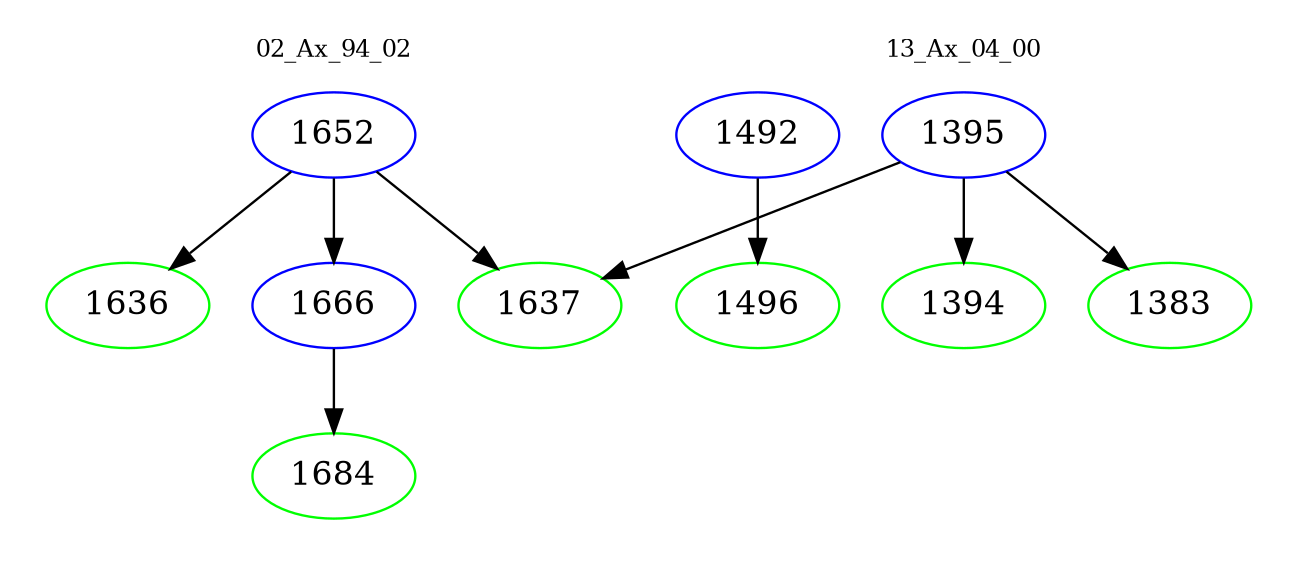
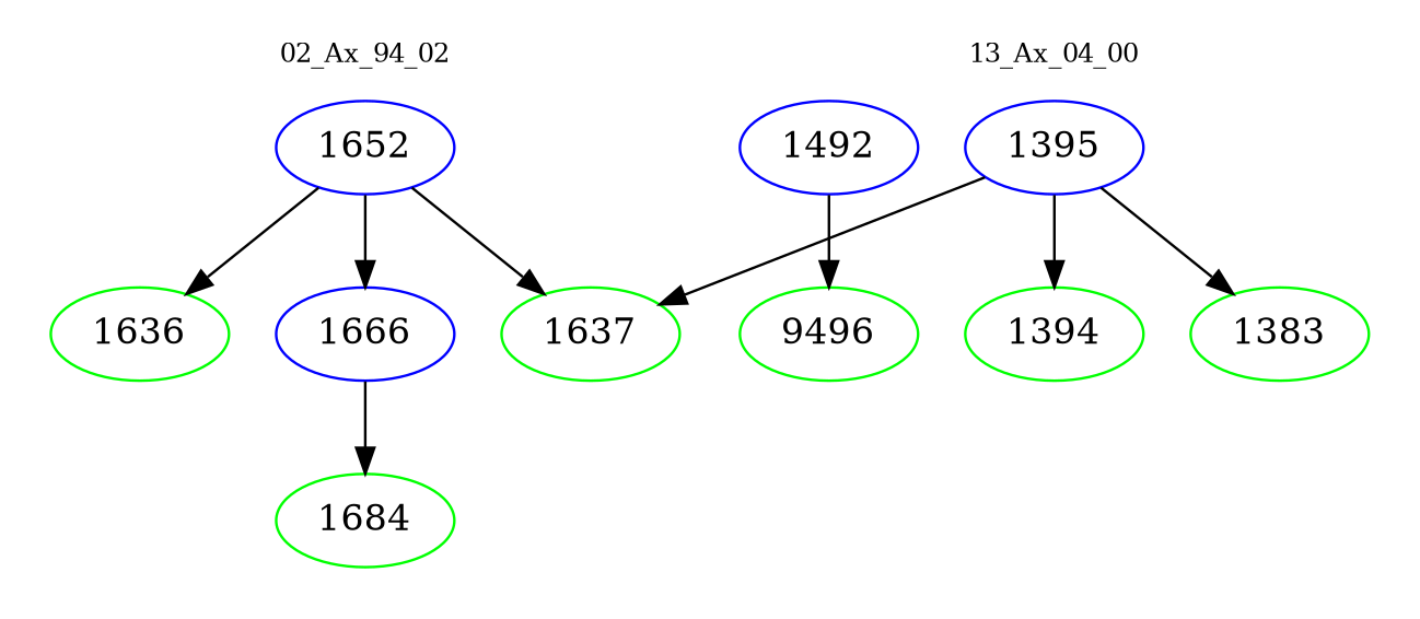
  digraph {
    node [color=green]
    edge [color=black]
    n1 [color=blue label=1652]
    n2 [label=1636]
    n3 [color=blue label=1666]
    n4 [label=1637]
    n5 [label=1684]
    n6 [color=blue label=1395]
    n7 [label=1394]
    n8 [color=blue label=1492]
    n9 [label=1383]
-   n10 [label=1496]
+   n10 [label=9496]
    subgraph cluster_1 {
      color=white
      fontsize=10
      label="02_Ax_94_02"
      n1
      n2
      n3
      n4
      n5
    }
    subgraph cluster_2 {
      color=white
      fontsize=10
      label="13_Ax_04_00"
      n6
      n7
      n8
      n9
      n10
    }
    n1 -> n2
    n1 -> n3
    n1 -> n4
    n3 -> n5
    n6 -> n4
    n6 -> n7
    n6 -> n9
    n8 -> n10
  }
